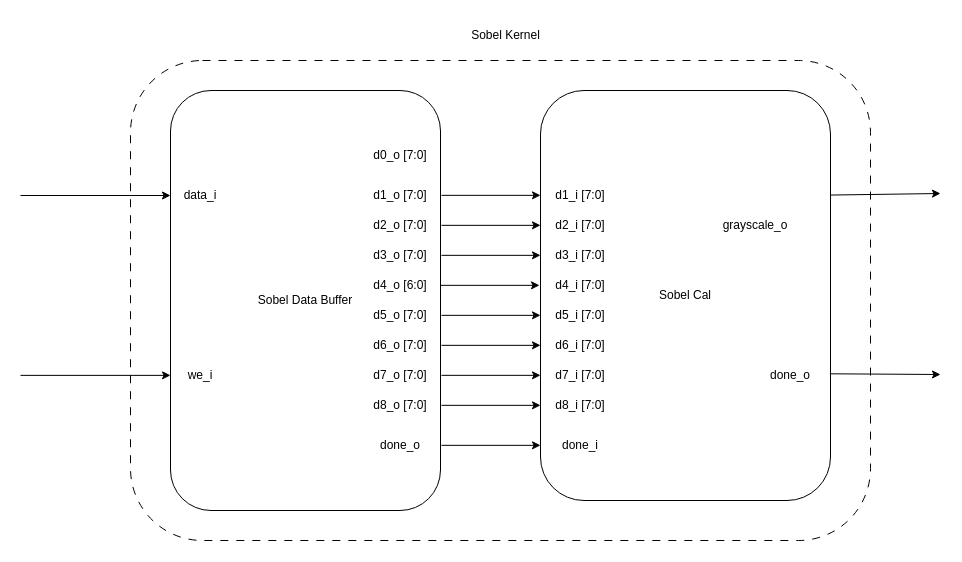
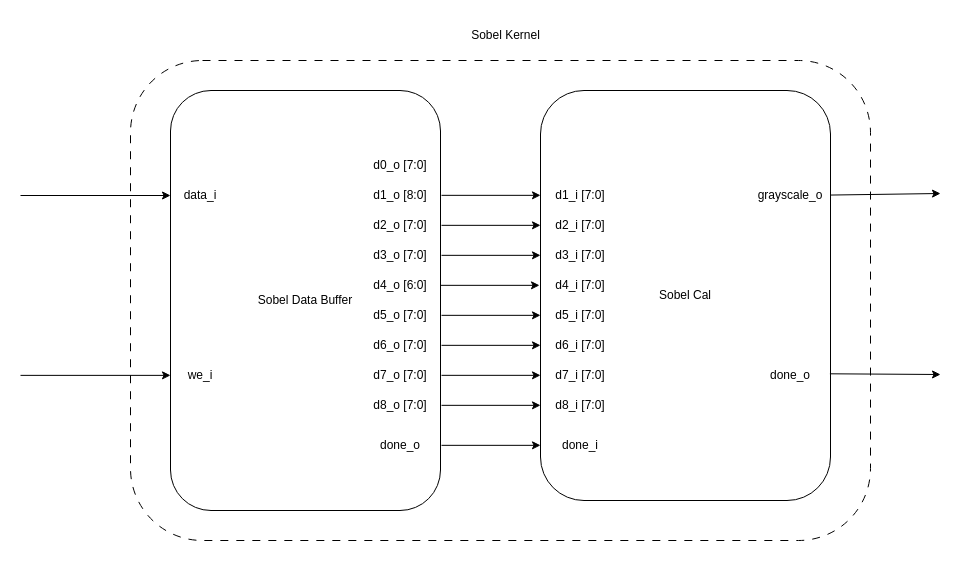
  <mxCell id="0" />
  <mxCell id="1" parent="0" />
  <mxCell id="2" value="" style="rounded=1;whiteSpace=wrap;html=1;dashed=1;dashPattern=8 8;" vertex="1" parent="1"><mxGeometry x="130" y="60" width="740" height="480" as="geometry" /></mxCell>
  <mxCell id="3" value="Sobel Kernel" style="text;html=1;align=center;verticalAlign=middle;whiteSpace=wrap;rounded=0;" vertex="1" parent="1"><mxGeometry x="437.5" y="20" width="135" height="30" as="geometry" /></mxCell>
  <mxCell id="4" value="Sobel Data Buffer" style="rounded=1;whiteSpace=wrap;html=1;" vertex="1" parent="1"><mxGeometry x="170" y="90" width="270" height="420" as="geometry" /></mxCell>
  <mxCell id="5" value="Sobel Cal" style="rounded=1;whiteSpace=wrap;html=1;" vertex="1" parent="1"><mxGeometry x="540" y="90" width="290" height="410" as="geometry" /></mxCell>
  <mxCell id="6" value="data_i" style="text;html=1;align=center;verticalAlign=middle;whiteSpace=wrap;rounded=0;" vertex="1" parent="1"><mxGeometry x="170" y="180" width="60" height="30" as="geometry" /></mxCell>
  <mxCell id="7" value="we_i" style="text;html=1;align=center;verticalAlign=middle;whiteSpace=wrap;rounded=0;" vertex="1" parent="1"><mxGeometry x="170" y="360" width="60" height="30" as="geometry" /></mxCell>
  <mxCell id="8" value="" style="endArrow=classic;html=1;rounded=0;entryX=0;entryY=0.5;entryDx=0;entryDy=0;" edge="1" parent="1" target="6"><mxGeometry width="50" height="50" relative="1" as="geometry"><mxPoint x="20" y="195" as="sourcePoint" /><mxPoint x="80" y="130" as="targetPoint" /></mxGeometry></mxCell>
  <mxCell id="9" value="" style="endArrow=classic;html=1;rounded=0;entryX=0;entryY=0.5;entryDx=0;entryDy=0;" edge="1" parent="1"><mxGeometry width="50" height="50" relative="1" as="geometry"><mxPoint x="20" y="374.86" as="sourcePoint" /><mxPoint x="170" y="374.86" as="targetPoint" /></mxGeometry></mxCell>
- <mxCell id="10" value="d0_o [7:0]" style="text;html=1;align=center;verticalAlign=middle;whiteSpace=wrap;rounded=0;" vertex="1" parent="1"><mxGeometry x="370" y="140" width="60" height="30" as="geometry" /></mxCell>
- <mxCell id="11" value="d1_o [7:0]" style="text;html=1;align=center;verticalAlign=middle;whiteSpace=wrap;rounded=0;" vertex="1" parent="1"><mxGeometry x="370" y="180" width="60" height="30" as="geometry" /></mxCell>
+ <mxCell id="10" value="d0_o [7:0]" style="text;html=1;align=center;verticalAlign=middle;whiteSpace=wrap;rounded=0;" vertex="1" parent="1"><mxGeometry x="370" y="150" width="60" height="30" as="geometry" /></mxCell>
+ <mxCell id="11" value="d1_o [8:0]" style="text;html=1;align=center;verticalAlign=middle;whiteSpace=wrap;rounded=0;" vertex="1" parent="1"><mxGeometry x="370" y="180" width="60" height="30" as="geometry" /></mxCell>
  <mxCell id="12" value="d2_o [7:0]" style="text;html=1;align=center;verticalAlign=middle;whiteSpace=wrap;rounded=0;" vertex="1" parent="1"><mxGeometry x="370" y="210" width="60" height="30" as="geometry" /></mxCell>
  <mxCell id="13" value="d5_o [7:0]" style="text;html=1;align=center;verticalAlign=middle;whiteSpace=wrap;rounded=0;" vertex="1" parent="1"><mxGeometry x="370" y="300" width="60" height="30" as="geometry" /></mxCell>
  <mxCell id="14" value="d3_o [7:0]" style="text;html=1;align=center;verticalAlign=middle;whiteSpace=wrap;rounded=0;" vertex="1" parent="1"><mxGeometry x="370" y="240" width="60" height="30" as="geometry" /></mxCell>
  <mxCell id="15" value="d4_o [6:0]" style="text;html=1;align=center;verticalAlign=middle;whiteSpace=wrap;rounded=0;" vertex="1" parent="1"><mxGeometry x="370" y="270" width="60" height="30" as="geometry" /></mxCell>
  <mxCell id="16" value="d6_o [7:0]" style="text;html=1;align=center;verticalAlign=middle;whiteSpace=wrap;rounded=0;" vertex="1" parent="1"><mxGeometry x="370" y="330" width="60" height="30" as="geometry" /></mxCell>
  <mxCell id="17" value="d7_o [7:0]" style="text;html=1;align=center;verticalAlign=middle;whiteSpace=wrap;rounded=0;" vertex="1" parent="1"><mxGeometry x="370" y="360" width="60" height="30" as="geometry" /></mxCell>
  <mxCell id="18" value="d8_o [7:0]" style="text;html=1;align=center;verticalAlign=middle;whiteSpace=wrap;rounded=0;" vertex="1" parent="1"><mxGeometry x="370" y="390" width="60" height="30" as="geometry" /></mxCell>
  <mxCell id="19" value="done_o" style="text;html=1;align=center;verticalAlign=middle;whiteSpace=wrap;rounded=0;" vertex="1" parent="1"><mxGeometry x="370" y="430" width="60" height="30" as="geometry" /></mxCell>
  <mxCell id="20" value="" style="endArrow=classic;html=1;rounded=0;exitX=1;exitY=0.179;exitDx=0;exitDy=0;exitPerimeter=0;entryX=-0.004;entryY=0.183;entryDx=0;entryDy=0;entryPerimeter=0;" edge="1" parent="1"><mxGeometry width="50" height="50" relative="1" as="geometry"><mxPoint x="441" y="224.83" as="sourcePoint" /><mxPoint x="540" y="224.83" as="targetPoint" /></mxGeometry></mxCell>
  <mxCell id="21" value="" style="endArrow=classic;html=1;rounded=0;exitX=1;exitY=0.179;exitDx=0;exitDy=0;exitPerimeter=0;entryX=-0.004;entryY=0.183;entryDx=0;entryDy=0;entryPerimeter=0;" edge="1" parent="1"><mxGeometry width="50" height="50" relative="1" as="geometry"><mxPoint x="441" y="194.83" as="sourcePoint" /><mxPoint x="540" y="194.83" as="targetPoint" /></mxGeometry></mxCell>
  <mxCell id="22" value="" style="endArrow=classic;html=1;rounded=0;exitX=1;exitY=0.179;exitDx=0;exitDy=0;exitPerimeter=0;entryX=-0.004;entryY=0.183;entryDx=0;entryDy=0;entryPerimeter=0;" edge="1" parent="1"><mxGeometry width="50" height="50" relative="1" as="geometry"><mxPoint x="441" y="254.83" as="sourcePoint" /><mxPoint x="540" y="254.83" as="targetPoint" /></mxGeometry></mxCell>
  <mxCell id="23" value="" style="endArrow=classic;html=1;rounded=0;exitX=1;exitY=0.179;exitDx=0;exitDy=0;exitPerimeter=0;entryX=-0.004;entryY=0.183;entryDx=0;entryDy=0;entryPerimeter=0;" edge="1" parent="1"><mxGeometry width="50" height="50" relative="1" as="geometry"><mxPoint x="441" y="344.83" as="sourcePoint" /><mxPoint x="540" y="344.83" as="targetPoint" /></mxGeometry></mxCell>
  <mxCell id="24" value="" style="endArrow=classic;html=1;rounded=0;exitX=1;exitY=0.179;exitDx=0;exitDy=0;exitPerimeter=0;entryX=-0.004;entryY=0.183;entryDx=0;entryDy=0;entryPerimeter=0;" edge="1" parent="1"><mxGeometry width="50" height="50" relative="1" as="geometry"><mxPoint x="440" y="284.83" as="sourcePoint" /><mxPoint x="539" y="284.83" as="targetPoint" /></mxGeometry></mxCell>
  <mxCell id="25" value="" style="endArrow=classic;html=1;rounded=0;exitX=1;exitY=0.179;exitDx=0;exitDy=0;exitPerimeter=0;entryX=-0.004;entryY=0.183;entryDx=0;entryDy=0;entryPerimeter=0;" edge="1" parent="1"><mxGeometry width="50" height="50" relative="1" as="geometry"><mxPoint x="441" y="314.83" as="sourcePoint" /><mxPoint x="540" y="314.83" as="targetPoint" /></mxGeometry></mxCell>
  <mxCell id="26" value="" style="endArrow=classic;html=1;rounded=0;exitX=1;exitY=0.179;exitDx=0;exitDy=0;exitPerimeter=0;entryX=-0.004;entryY=0.183;entryDx=0;entryDy=0;entryPerimeter=0;" edge="1" parent="1"><mxGeometry width="50" height="50" relative="1" as="geometry"><mxPoint x="441" y="374.83" as="sourcePoint" /><mxPoint x="540" y="374.83" as="targetPoint" /></mxGeometry></mxCell>
  <mxCell id="27" value="" style="endArrow=classic;html=1;rounded=0;exitX=1;exitY=0.179;exitDx=0;exitDy=0;exitPerimeter=0;entryX=-0.004;entryY=0.183;entryDx=0;entryDy=0;entryPerimeter=0;" edge="1" parent="1"><mxGeometry width="50" height="50" relative="1" as="geometry"><mxPoint x="441" y="404.83" as="sourcePoint" /><mxPoint x="540" y="404.83" as="targetPoint" /></mxGeometry></mxCell>
  <mxCell id="28" value="" style="endArrow=classic;html=1;rounded=0;exitX=1;exitY=0.179;exitDx=0;exitDy=0;exitPerimeter=0;entryX=-0.004;entryY=0.183;entryDx=0;entryDy=0;entryPerimeter=0;" edge="1" parent="1"><mxGeometry width="50" height="50" relative="1" as="geometry"><mxPoint x="441" y="444.83" as="sourcePoint" /><mxPoint x="540" y="444.83" as="targetPoint" /></mxGeometry></mxCell>
  <mxCell id="29" value="d1_i [7:0]" style="text;html=1;align=center;verticalAlign=middle;whiteSpace=wrap;rounded=0;" vertex="1" parent="1"><mxGeometry x="550" y="180" width="60" height="30" as="geometry" /></mxCell>
  <mxCell id="30" value="d2_i [7:0]" style="text;html=1;align=center;verticalAlign=middle;whiteSpace=wrap;rounded=0;" vertex="1" parent="1"><mxGeometry x="550" y="210" width="60" height="30" as="geometry" /></mxCell>
  <mxCell id="31" value="d5_i [7:0]" style="text;html=1;align=center;verticalAlign=middle;whiteSpace=wrap;rounded=0;" vertex="1" parent="1"><mxGeometry x="550" y="300" width="60" height="30" as="geometry" /></mxCell>
  <mxCell id="32" value="d3_i [7:0]" style="text;html=1;align=center;verticalAlign=middle;whiteSpace=wrap;rounded=0;" vertex="1" parent="1"><mxGeometry x="550" y="240" width="60" height="30" as="geometry" /></mxCell>
  <mxCell id="33" value="d4_i [7:0]" style="text;html=1;align=center;verticalAlign=middle;whiteSpace=wrap;rounded=0;" vertex="1" parent="1"><mxGeometry x="550" y="270" width="60" height="30" as="geometry" /></mxCell>
  <mxCell id="34" value="d6_i [7:0]" style="text;html=1;align=center;verticalAlign=middle;whiteSpace=wrap;rounded=0;" vertex="1" parent="1"><mxGeometry x="550" y="330" width="60" height="30" as="geometry" /></mxCell>
  <mxCell id="35" value="d7_i [7:0]" style="text;html=1;align=center;verticalAlign=middle;whiteSpace=wrap;rounded=0;" vertex="1" parent="1"><mxGeometry x="550" y="360" width="60" height="30" as="geometry" /></mxCell>
  <mxCell id="36" value="d8_i [7:0]" style="text;html=1;align=center;verticalAlign=middle;whiteSpace=wrap;rounded=0;" vertex="1" parent="1"><mxGeometry x="550" y="390" width="60" height="30" as="geometry" /></mxCell>
  <mxCell id="37" value="done_i" style="text;html=1;align=center;verticalAlign=middle;whiteSpace=wrap;rounded=0;" vertex="1" parent="1"><mxGeometry x="550" y="430" width="60" height="30" as="geometry" /></mxCell>
- <mxCell id="38" value="grayscale_o" style="text;html=1;align=center;verticalAlign=middle;whiteSpace=wrap;rounded=0;" vertex="1" parent="1"><mxGeometry x="725" y="210" width="60" height="30" as="geometry" /></mxCell>
+ <mxCell id="38" value="grayscale_o" style="text;html=1;align=center;verticalAlign=middle;whiteSpace=wrap;rounded=0;" vertex="1" parent="1"><mxGeometry x="760" y="180" width="60" height="30" as="geometry" /></mxCell>
  <mxCell id="39" value="done_o" style="text;html=1;align=center;verticalAlign=middle;whiteSpace=wrap;rounded=0;" vertex="1" parent="1"><mxGeometry x="760" y="360" width="60" height="30" as="geometry" /></mxCell>
  <mxCell id="40" value="" style="endArrow=classic;html=1;rounded=0;exitX=1.001;exitY=0.255;exitDx=0;exitDy=0;exitPerimeter=0;" edge="1" parent="1" source="5"><mxGeometry width="50" height="50" relative="1" as="geometry"><mxPoint x="910" y="250" as="sourcePoint" /><mxPoint x="940" y="193" as="targetPoint" /></mxGeometry></mxCell>
  <mxCell id="41" value="" style="endArrow=classic;html=1;rounded=0;exitX=0.998;exitY=0.691;exitDx=0;exitDy=0;exitPerimeter=0;" edge="1" parent="1" source="5"><mxGeometry width="50" height="50" relative="1" as="geometry"><mxPoint x="830" y="376" as="sourcePoint" /><mxPoint x="940" y="374" as="targetPoint" /></mxGeometry></mxCell>
